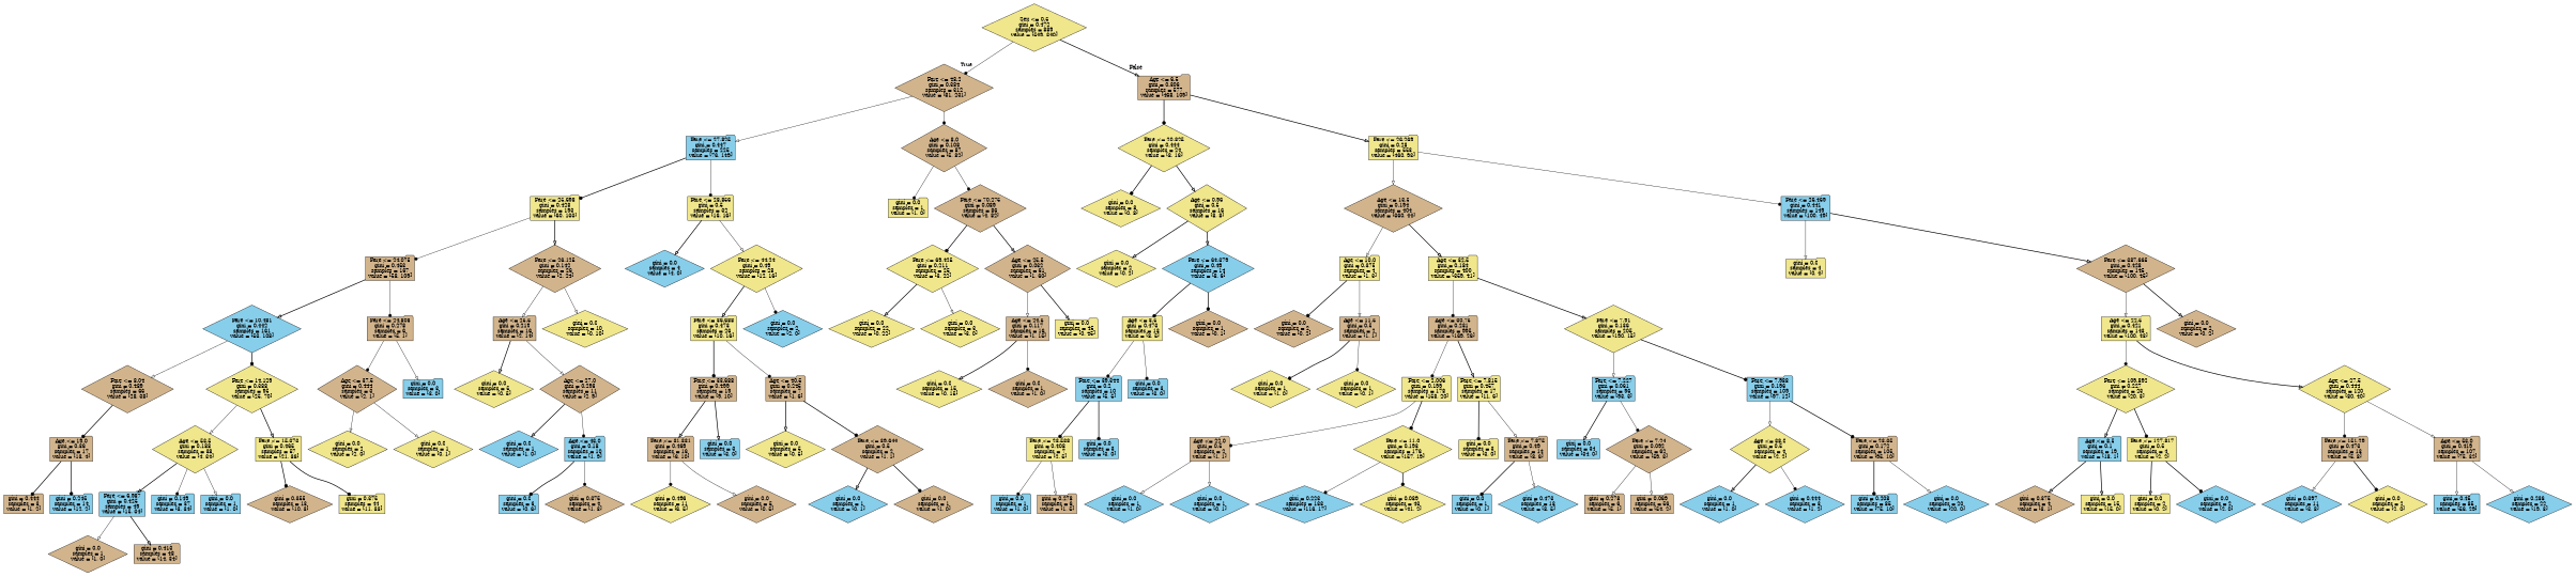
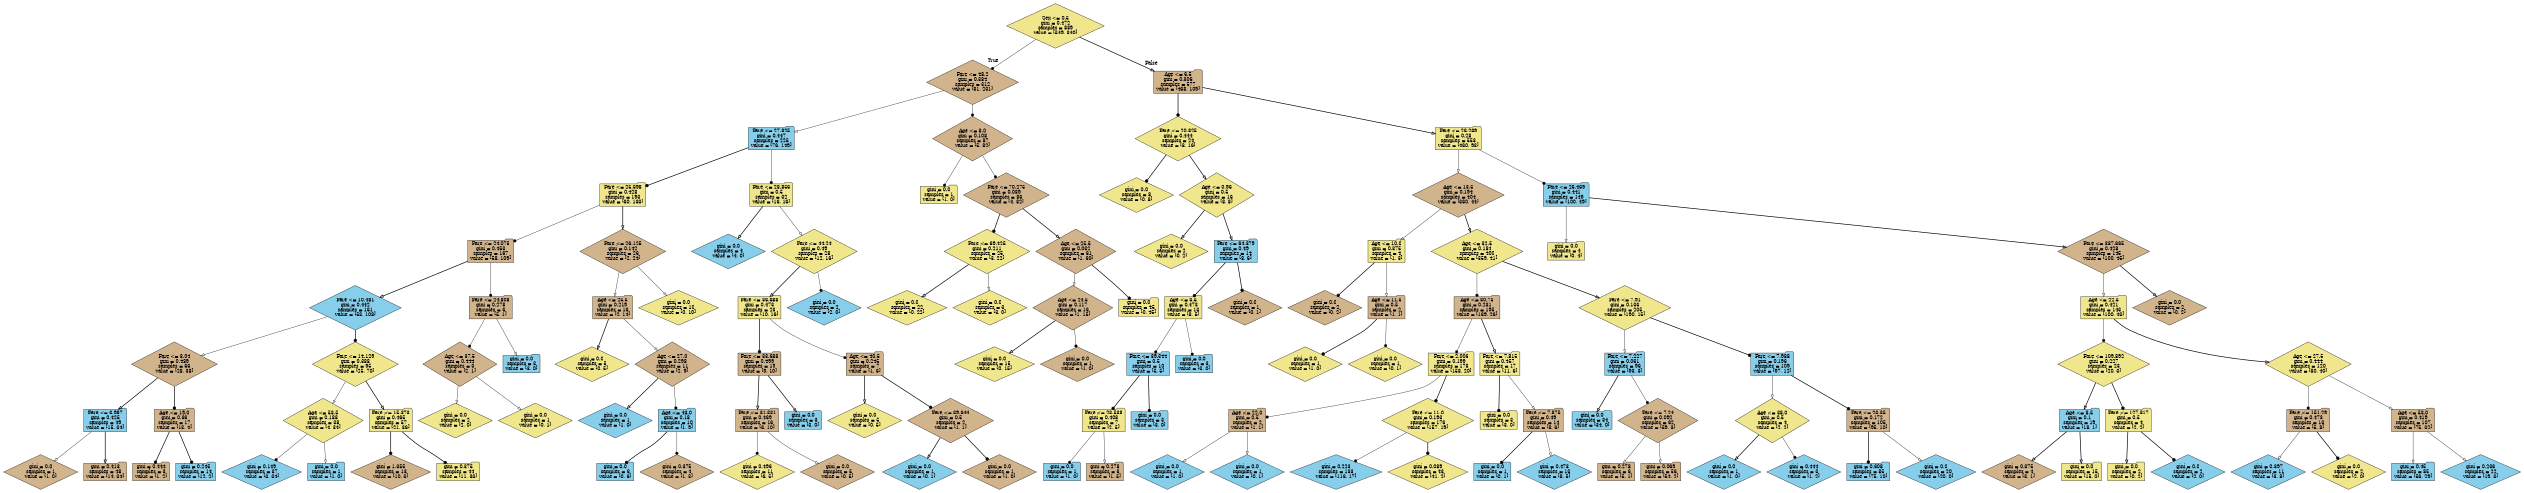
  digraph {
    node [fillcolor=khaki shape=diamond style=filled]
    edge [arrowhead=onormal style=bold]
    n1 [label="Sex <= 0.5\ngini = 0.472\nsamples = 889\nvalue = [549, 340]"]
    n2 [fillcolor=tan label="Fare <= 48.2\ngini = 0.384\nsamples = 312\nvalue = [81, 231]"]
    n3 [fillcolor=tan label="Age <= 6.5\ngini = 0.306\nsamples = 577\nvalue = [468, 109]" shape=folder]
    n4 [fillcolor=skyblue label="Fare <= 27.825\ngini = 0.447\nsamples = 225\nvalue = [76, 149]" shape=folder]
    n5 [fillcolor=tan label="Age <= 8.0\ngini = 0.108\nsamples = 87\nvalue = [5, 82]"]
    n6 [label="Fare <= 20.825\ngini = 0.444\nsamples = 24\nvalue = [8, 16]"]
    n7 [label="Fare <= 26.269\ngini = 0.28\nsamples = 553\nvalue = [460, 93]" shape=folder]
    n8 [label="Fare <= 25.698\ngini = 0.428\nsamples = 193\nvalue = [60, 133]" shape=folder]
    n9 [label="Fare <= 28.856\ngini = 0.5\nsamples = 32\nvalue = [16, 16]" shape=folder]
    n10 [label="gini = 0.0\nsamples = 1\nvalue = [1, 0]" shape=folder]
    n11 [fillcolor=tan label="Fare <= 70.275\ngini = 0.089\nsamples = 86\nvalue = [4, 82]"]
    n12 [fillcolor=tan label="Fare <= 24.075\ngini = 0.453\nsamples = 167\nvalue = [58, 109]" shape=folder]
    n13 [fillcolor=tan label="Fare <= 26.125\ngini = 0.142\nsamples = 26\nvalue = [2, 24]"]
    n14 [fillcolor=skyblue label="gini = 0.0\nsamples = 4\nvalue = [4, 0]"]
    n15 [label="Fare <= 44.24\ngini = 0.49\nsamples = 28\nvalue = [12, 16]"]
    n16 [fillcolor=skyblue label="Fare <= 10.481\ngini = 0.442\nsamples = 161\nvalue = [53, 108]"]
    n17 [fillcolor=tan label="Fare <= 24.808\ngini = 0.278\nsamples = 6\nvalue = [5, 1]" shape=folder]
    n18 [fillcolor=tan label="Age <= 25.5\ngini = 0.219\nsamples = 16\nvalue = [2, 14]" shape=folder]
    n19 [label="gini = 0.0\nsamples = 10\nvalue = [0, 10]"]
    n20 [fillcolor=tan label="Fare <= 8.04\ngini = 0.489\nsamples = 66\nvalue = [28, 38]"]
    n21 [label="Fare <= 14.129\ngini = 0.388\nsamples = 95\nvalue = [25, 70]"]
    n22 [fillcolor=tan label="Age <= 37.5\ngini = 0.444\nsamples = 3\nvalue = [2, 1]"]
    n23 [fillcolor=skyblue label="gini = 0.0\nsamples = 3\nvalue = [3, 0]" shape=folder]
    n24 [fillcolor=skyblue label="Fare <= 6.987\ngini = 0.425\nsamples = 49\nvalue = [15, 34]" shape=folder]
    n25 [fillcolor=tan label="Age <= 19.0\ngini = 0.36\nsamples = 17\nvalue = [13, 4]" shape=folder]
    n26 [label="Age <= 53.5\ngini = 0.188\nsamples = 38\nvalue = [4, 34]"]
    n27 [label="Fare <= 15.373\ngini = 0.465\nsamples = 57\nvalue = [21, 36]" shape=folder]
    n28 [fillcolor=tan label="gini = 0.0\nsamples = 1\nvalue = [1, 0]"]
    n29 [fillcolor=tan label="gini = 0.413\nsamples = 48\nvalue = [14, 34]" shape=folder]
    n30 [fillcolor=tan label="gini = 0.444\nsamples = 3\nvalue = [1, 2]" shape=folder]
    n31 [fillcolor=skyblue label="gini = 0.245\nsamples = 14\nvalue = [12, 2]" shape=folder]
-   n32 [fillcolor=skyblue label="gini = 0.149\nsamples = 37\nvalue = [3, 34]" shape=folder]
+   n32 [fillcolor=skyblue label="gini = 0.149\nsamples = 37\nvalue = [3, 34]"]
    n33 [fillcolor=skyblue label="gini = 0.0\nsamples = 1\nvalue = [1, 0]" shape=folder]
-   n34 [fillcolor=tan label="gini = 0.355\nsamples = 13\nvalue = [10, 3]"]
+   n34 [fillcolor=tan label="gini = 1.355\nsamples = 13\nvalue = [10, 3]"]
    n35 [label="gini = 0.375\nsamples = 44\nvalue = [11, 33]" shape=folder]
    n36 [label="gini = 0.0\nsamples = 2\nvalue = [2, 0]"]
    n37 [label="gini = 0.0\nsamples = 1\nvalue = [0, 1]"]
    n38 [label="gini = 0.0\nsamples = 5\nvalue = [0, 5]"]
    n39 [fillcolor=tan label="Age <= 27.0\ngini = 0.298\nsamples = 11\nvalue = [2, 9]"]
    n40 [fillcolor=skyblue label="gini = 0.0\nsamples = 1\nvalue = [1, 0]"]
    n41 [fillcolor=skyblue label="Age <= 43.0\ngini = 0.18\nsamples = 10\nvalue = [1, 9]" shape=folder]
    n42 [fillcolor=skyblue label="gini = 0.0\nsamples = 6\nvalue = [0, 6]" shape=folder]
    n43 [fillcolor=tan label="gini = 0.375\nsamples = 4\nvalue = [1, 3]"]
    n44 [label="Fare <= 36.688\ngini = 0.473\nsamples = 26\nvalue = [10, 16]" shape=folder]
    n45 [fillcolor=skyblue label="gini = 0.0\nsamples = 2\nvalue = [2, 0]"]
    n46 [fillcolor=tan label="Fare <= 33.688\ngini = 0.499\nsamples = 19\nvalue = [9, 10]" shape=folder]
    n47 [fillcolor=tan label="Age <= 40.5\ngini = 0.245\nsamples = 7\nvalue = [1, 6]" shape=folder]
    n48 [fillcolor=tan label="Fare <= 31.331\ngini = 0.469\nsamples = 16\nvalue = [6, 10]" shape=folder]
    n49 [fillcolor=skyblue label="gini = 0.0\nsamples = 3\nvalue = [3, 0]" shape=folder]
    n50 [label="gini = 0.0\nsamples = 5\nvalue = [0, 5]"]
    n51 [fillcolor=tan label="Fare <= 39.644\ngini = 0.5\nsamples = 2\nvalue = [1, 1]"]
    n52 [label="gini = 0.496\nsamples = 11\nvalue = [6, 5]"]
    n53 [fillcolor=tan label="gini = 0.0\nsamples = 5\nvalue = [0, 5]"]
    n54 [fillcolor=skyblue label="gini = 0.0\nsamples = 1\nvalue = [0, 1]"]
    n55 [fillcolor=tan label="gini = 0.0\nsamples = 1\nvalue = [1, 0]"]
    n56 [label="Fare <= 69.425\ngini = 0.211\nsamples = 25\nvalue = [3, 22]"]
    n57 [fillcolor=tan label="Age <= 25.5\ngini = 0.032\nsamples = 61\nvalue = [1, 60]"]
    n58 [label="gini = 0.0\nsamples = 22\nvalue = [0, 22]"]
    n59 [label="gini = 0.0\nsamples = 3\nvalue = [3, 0]"]
-   n60 [fillcolor=tan label="Age <= 24.5\ngini = 0.117\nsamples = 16\nvalue = [1, 15]" shape=folder]
+   n60 [fillcolor=tan label="Age <= 24.5\ngini = 0.117\nsamples = 16\nvalue = [1, 15]"]
    n61 [label="gini = 0.0\nsamples = 45\nvalue = [0, 45]" shape=folder]
    n62 [label="gini = 0.0\nsamples = 15\nvalue = [0, 15]"]
    n63 [fillcolor=tan label="gini = 0.0\nsamples = 1\nvalue = [1, 0]"]
    n64 [label="gini = 0.0\nsamples = 8\nvalue = [0, 8]"]
    n65 [label="Age <= 0.96\ngini = 0.5\nsamples = 16\nvalue = [8, 8]"]
    n66 [fillcolor=tan label="Age <= 13.5\ngini = 0.194\nsamples = 404\nvalue = [360, 44]"]
    n67 [fillcolor=skyblue label="Fare <= 26.469\ngini = 0.441\nsamples = 149\nvalue = [100, 49]" shape=folder]
    n68 [label="gini = 0.0\nsamples = 2\nvalue = [0, 2]"]
-   n69 [fillcolor=skyblue label="Fare <= 64.379\ngini = 0.49\nsamples = 14\nvalue = [8, 6]"]
+   n69 [fillcolor=skyblue label="Fare <= 64.379\ngini = 0.49\nsamples = 14\nvalue = [8, 6]" shape=folder]
    n70 [label="Age <= 3.5\ngini = 0.473\nsamples = 13\nvalue = [8, 5]" shape=folder]
    n71 [fillcolor=tan label="gini = 0.0\nsamples = 1\nvalue = [0, 1]"]
-   n72 [fillcolor=skyblue label="Fare <= 39.344\ngini = 0.2\nsamples = 10\nvalue = [5, 5]" shape=folder]
+   n72 [fillcolor=skyblue label="Fare <= 39.344\ngini = 0.5\nsamples = 10\nvalue = [5, 5]" shape=folder]
    n73 [fillcolor=skyblue label="gini = 0.0\nsamples = 3\nvalue = [3, 0]" shape=folder]
    n74 [label="Fare <= 23.538\ngini = 0.408\nsamples = 7\nvalue = [2, 5]" shape=folder]
    n75 [fillcolor=skyblue label="gini = 0.0\nsamples = 3\nvalue = [3, 0]" shape=folder]
    n76 [fillcolor=skyblue label="gini = 0.0\nsamples = 1\nvalue = [1, 0]" shape=folder]
    n77 [fillcolor=tan label="gini = 0.278\nsamples = 6\nvalue = [1, 5]" shape=folder]
    n78 [label="Age <= 10.0\ngini = 0.375\nsamples = 4\nvalue = [1, 3]" shape=folder]
-   n79 [label="Age <= 32.5\ngini = 0.184\nsamples = 400\nvalue = [359, 41]" shape=folder]
+   n79 [label="Age <= 32.5\ngini = 0.184\nsamples = 400\nvalue = [359, 41]"]
    n80 [label="gini = 0.0\nsamples = 4\nvalue = [0, 4]" shape=folder]
    n81 [fillcolor=tan label="Fare <= 387.665\ngini = 0.428\nsamples = 145\nvalue = [100, 45]"]
    n82 [fillcolor=tan label="gini = 0.0\nsamples = 2\nvalue = [0, 2]"]
    n83 [fillcolor=tan label="Age <= 11.5\ngini = 0.5\nsamples = 2\nvalue = [1, 1]" shape=folder]
-   n84 [fillcolor=tan label="Age <= 30.75\ngini = 0.231\nsamples = 995\nvalue = [169, 26]" shape=folder]
+   n84 [fillcolor=tan label="Age <= 30.75\ngini = 0.231\nsamples = 195\nvalue = [169, 26]" shape=folder]
    n85 [label="Fare <= 7.91\ngini = 0.136\nsamples = 205\nvalue = [190, 15]"]
    n86 [label="gini = 0.0\nsamples = 1\nvalue = [1, 0]"]
    n87 [label="gini = 0.0\nsamples = 1\nvalue = [0, 1]"]
    n88 [label="Fare <= 2.006\ngini = 0.199\nsamples = 178\nvalue = [158, 20]" shape=folder]
    n89 [label="Fare <= 7.815\ngini = 0.457\nsamples = 17\nvalue = [11, 6]" shape=folder]
    n90 [fillcolor=skyblue label="Fare <= 7.227\ngini = 0.061\nsamples = 96\nvalue = [93, 3]" shape=folder]
    n91 [fillcolor=skyblue label="Fare <= 7.988\ngini = 0.196\nsamples = 109\nvalue = [97, 12]" shape=folder]
    n92 [fillcolor=tan label="Age <= 22.0\ngini = 0.5\nsamples = 2\nvalue = [1, 1]" shape=folder]
    n93 [label="Fare <= 11.0\ngini = 0.193\nsamples = 176\nvalue = [157, 19]"]
    n94 [label="gini = 0.0\nsamples = 3\nvalue = [3, 0]" shape=folder]
    n95 [fillcolor=tan label="Fare <= 7.875\ngini = 0.49\nsamples = 14\nvalue = [8, 6]" shape=folder]
    n96 [fillcolor=skyblue label="gini = 0.0\nsamples = 1\nvalue = [1, 0]"]
    n97 [fillcolor=skyblue label="gini = 0.0\nsamples = 1\nvalue = [0, 1]"]
    n98 [fillcolor=skyblue label="gini = 0.223\nsamples = 133\nvalue = [116, 17]"]
    n99 [label="gini = 0.089\nsamples = 43\nvalue = [41, 2]"]
    n100 [fillcolor=skyblue label="gini = 0.0\nsamples = 1\nvalue = [0, 1]" shape=folder]
    n101 [fillcolor=skyblue label="gini = 0.473\nsamples = 13\nvalue = [8, 5]"]
    n102 [fillcolor=skyblue label="gini = 0.0\nsamples = 34\nvalue = [34, 0]" shape=folder]
    n103 [fillcolor=tan label="Fare <= 7.24\ngini = 0.092\nsamples = 62\nvalue = [59, 3]"]
    n104 [label="Age <= 38.0\ngini = 0.5\nsamples = 4\nvalue = [2, 2]"]
    n105 [fillcolor=tan label="Fare <= 23.35\ngini = 0.172\nsamples = 105\nvalue = [95, 10]" shape=folder]
    n106 [fillcolor=tan label="gini = 0.278\nsamples = 6\nvalue = [5, 1]" shape=folder]
    n107 [fillcolor=tan label="gini = 0.069\nsamples = 56\nvalue = [54, 2]" shape=folder]
    n108 [fillcolor=skyblue label="gini = 0.0\nsamples = 1\nvalue = [1, 0]"]
    n109 [fillcolor=skyblue label="gini = 0.444\nsamples = 3\nvalue = [1, 2]"]
-   n110 [fillcolor=skyblue label="gini = 0.208\nsamples = 85\nvalue = [75, 10]" shape=folder]
+   n110 [fillcolor=skyblue label="gini = 0.608\nsamples = 85\nvalue = [75, 10]" shape=folder]
    n111 [fillcolor=skyblue label="gini = 0.0\nsamples = 20\nvalue = [20, 0]"]
    n112 [label="Age <= 22.5\ngini = 0.421\nsamples = 143\nvalue = [100, 43]" shape=folder]
    n113 [fillcolor=tan label="gini = 0.0\nsamples = 2\nvalue = [0, 2]"]
    n114 [label="Fare <= 109.892\ngini = 0.227\nsamples = 23\nvalue = [20, 3]"]
    n115 [label="Age <= 27.5\ngini = 0.444\nsamples = 120\nvalue = [80, 40]"]
    n116 [fillcolor=skyblue label="Age <= 8.5\ngini = 0.1\nsamples = 19\nvalue = [18, 1]" shape=folder]
    n117 [label="Fare <= 127.817\ngini = 0.5\nsamples = 4\nvalue = [2, 2]" shape=folder]
    n118 [fillcolor=tan label="Fare <= 151.29\ngini = 0.473\nsamples = 13\nvalue = [5, 8]" shape=folder]
    n119 [fillcolor=tan label="Age <= 53.0\ngini = 0.419\nsamples = 107\nvalue = [75, 32]" shape=folder]
    n120 [fillcolor=tan label="gini = 0.375\nsamples = 4\nvalue = [3, 1]"]
    n121 [label="gini = 0.0\nsamples = 15\nvalue = [15, 0]" shape=folder]
    n122 [label="gini = 0.0\nsamples = 2\nvalue = [0, 2]" shape=folder]
    n123 [fillcolor=skyblue label="gini = 0.0\nsamples = 2\nvalue = [2, 0]"]
    n124 [fillcolor=skyblue label="gini = 0.397\nsamples = 11\nvalue = [3, 8]"]
    n125 [label="gini = 0.0\nsamples = 2\nvalue = [2, 0]"]
    n126 [fillcolor=skyblue label="gini = 0.45\nsamples = 85\nvalue = [56, 29]" shape=folder]
    n127 [fillcolor=skyblue label="gini = 0.236\nsamples = 22\nvalue = [19, 3]"]
    n1 -> n2 [arrowhead=dot headlabel=True labelangle=45 labeldistance=2.5 style=solid]
    n1 -> n3 [headlabel=False labelangle=-45 labeldistance=2.5]
    n2 -> n4 [style=solid]
    n2 -> n5 [arrowhead=dot style=solid]
    n3 -> n6 [arrowhead=dot]
    n3 -> n7
    n4 -> n8 [arrowhead=dot]
    n4 -> n9 [arrowhead=dot style=solid]
    n5 -> n10 [arrowhead=dot style=solid]
    n5 -> n11 [arrowhead=dot style=solid]
    n6 -> n64 [arrowhead=dot]
    n6 -> n65
    n7 -> n66 [style=solid]
    n7 -> n67 [arrowhead=dot style=solid]
    n8 -> n12 [arrowhead=dot style=solid]
    n8 -> n13
    n9 -> n14
    n9 -> n15 [style=solid]
    n11 -> n56 [arrowhead=dot]
    n11 -> n57
    n12 -> n16
    n12 -> n17 [arrowhead=dot style=solid]
    n13 -> n18 [style=solid]
    n13 -> n19 [style=solid]
    n15 -> n44
    n15 -> n45 [arrowhead=dot style=solid]
    n16 -> n20 [style=solid]
    n16 -> n21 [arrowhead=dot]
    n17 -> n22 [arrowhead=dot style=solid]
    n17 -> n23 [style=solid]
    n18 -> n38
    n18 -> n39 [style=solid]
-   n26 -> n24
+   n20 -> n24
    n20 -> n25 [arrowhead=dot]
    n21 -> n26 [style=solid]
    n21 -> n27
    n22 -> n36 [style=solid]
    n22 -> n37 [style=solid]
    n24 -> n28 [style=solid]
    n24 -> n29
    n25 -> n30 [arrowhead=dot]
    n25 -> n31 [arrowhead=dot]
    n26 -> n32 [arrowhead=dot style=solid]
    n26 -> n33 [style=solid]
    n27 -> n34 [arrowhead=dot]
    n27 -> n35 [arrowhead=dot]
    n39 -> n40
    n39 -> n41 [arrowhead=dot style=solid]
    n41 -> n42 [arrowhead=dot]
    n41 -> n43 [arrowhead=dot style=solid]
    n44 -> n46 [arrowhead=dot]
    n44 -> n47 [arrowhead=dot style=solid]
    n46 -> n48
    n46 -> n49
    n47 -> n50
    n47 -> n51 [arrowhead=dot]
    n48 -> n52 [arrowhead=dot style=solid]
    n48 -> n53 [style=solid]
    n51 -> n54
    n51 -> n55 [arrowhead=dot]
    n56 -> n58
    n56 -> n59 [style=solid]
    n57 -> n60 [style=solid]
-   n57 -> n61
+   n57 -> n61 [arrowhead=dot]
    n60 -> n62
    n60 -> n63 [arrowhead=dot style=solid]
    n65 -> n68
    n65 -> n69
    n66 -> n78 [style=solid]
    n66 -> n79
    n67 -> n80 [style=solid]
    n67 -> n81
    n69 -> n70 [arrowhead=dot]
    n69 -> n71 [arrowhead=dot]
    n70 -> n72 [arrowhead=dot style=solid]
    n70 -> n73 [arrowhead=dot style=solid]
    n72 -> n74 [arrowhead=dot]
    n72 -> n75 [arrowhead=dot]
    n74 -> n76 [arrowhead=dot style=solid]
    n74 -> n77 [style=solid]
    n78 -> n82 [arrowhead=dot]
    n78 -> n83 [style=solid]
    n79 -> n84 [arrowhead=dot style=solid]
    n79 -> n85
    n81 -> n112 [style=solid]
    n81 -> n113
    n83 -> n86 [arrowhead=dot]
    n83 -> n87 [arrowhead=dot style=solid]
    n84 -> n88 [arrowhead=dot style=solid]
    n84 -> n89
    n85 -> n90 [style=solid]
    n85 -> n91 [arrowhead=dot]
    n88 -> n92 [arrowhead=dot style=solid]
    n88 -> n93 [arrowhead=dot]
    n89 -> n94 [arrowhead=dot]
    n89 -> n95 [style=solid]
    n90 -> n102
    n90 -> n103 [arrowhead=dot style=solid]
    n91 -> n104 [style=solid]
    n91 -> n105 [arrowhead=dot]
    n92 -> n96 [style=solid]
    n92 -> n97 [style=solid]
    n93 -> n98 [arrowhead=dot style=solid]
    n93 -> n99 [arrowhead=dot]
    n95 -> n100 [arrowhead=dot]
    n95 -> n101 [style=solid]
    n103 -> n106 [style=solid]
    n103 -> n107 [style=solid]
    n104 -> n108
    n104 -> n109 [arrowhead=dot style=solid]
    n105 -> n110 [arrowhead=dot]
    n105 -> n111 [style=solid]
    n112 -> n114 [arrowhead=dot style=solid]
    n112 -> n115
    n114 -> n116
    n114 -> n117 [arrowhead=dot]
    n115 -> n118 [arrowhead=dot style=solid]
    n115 -> n119 [style=solid]
    n116 -> n120
    n116 -> n121
    n117 -> n122
    n117 -> n123 [arrowhead=dot]
    n118 -> n124 [style=solid]
    n118 -> n125 [arrowhead=dot]
    n119 -> n126 [style=solid]
    n119 -> n127 [style=solid]
  }
